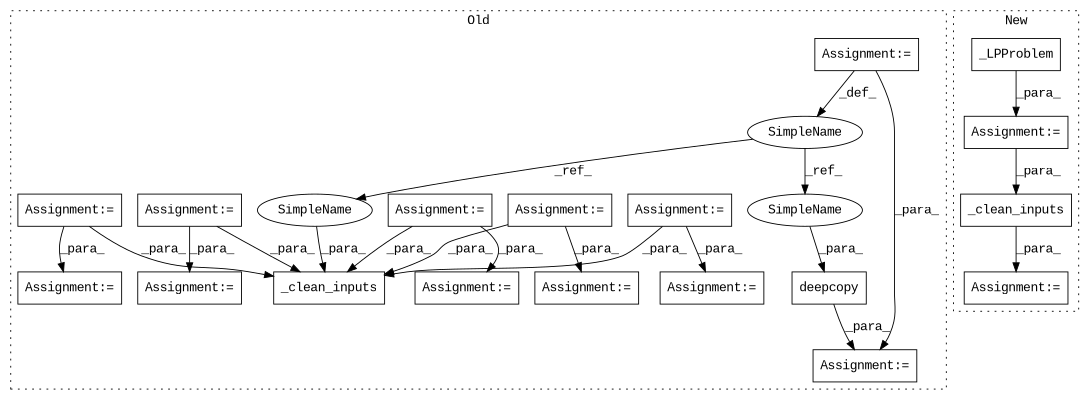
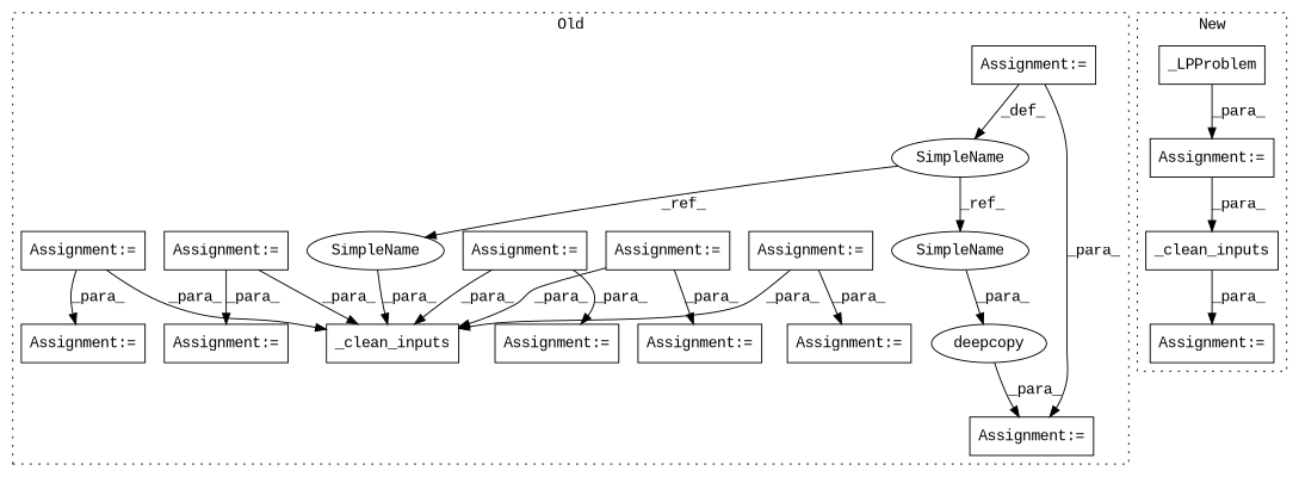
  digraph {
    fontname="Liberation Mono"
    node [a=7 l=1 shape=box fontname="Liberation Mono"]
    edge [fontname="Liberation Mono"]
-   n1 [a=32 l="9,1" label=deepcopy s="2110,2125"]
+   n1 [a=32 l="9,1" label=deepcopy s="2110,2125" shape=ellipse]
    n2 [a=42 l=6 label=SimpleName s=1844 shape=ellipse]
    n3 [a=32 l="14,1" label=_clean_inputs s="2132,2174"]
    n4 [label="Assignment:=" s=2109]
    n5 [label="Assignment:=" s=1726]
    n6 [label="Assignment:=" s=2026]
    n7 [label="Assignment:=" s=1770]
    n8 [label="Assignment:=" s=1850]
    n9 [label="Assignment:=" s=2053]
    n10 [label="Assignment:=" s=1678]
    n11 [label="Assignment:=" s=1640]
    n12 [label="Assignment:=" s=1812]
    n13 [label="Assignment:=" s=1999]
    n14 [label="Assignment:=" s=1975]
    n15 [label="Assignment:=" s=2080]
    n16 [a=42 l=6 label=SimpleName s=2168 shape=ellipse]
    n17 [a=42 l=6 label=SimpleName s=2119 shape=ellipse]
    n18 [a=32 l="14,1" label=_clean_inputs s="1342,1358"]
    n19 [a=32 l="11,1" label=_LPProblem s="1081,1324"]
    n20 [label="Assignment:=" s=1080]
    n21 [label="Assignment:=" s=1341]
    subgraph cluster_1 {
      label=Old
      style=dotted
      n1
      n2
      n3
      n4
      n5
      n6
      n7
      n8
      n9
      n10
      n11
      n12
      n13
      n14
      n15
      n16
      n17
    }
    subgraph cluster_2 {
      label=New
      style=dotted
      n18
      n19
      n20
      n21
    }
    n1 -> n4 [label=_para_]
    n2 -> n16 [label=_ref_]
    n2 -> n17 [label=_ref_]
    n5 -> n3 [label=_para_]
    n5 -> n6 [label=_para_]
    n7 -> n3 [label=_para_]
    n7 -> n9 [label=_para_]
    n8 -> n2 [label=_def_]
    n8 -> n4 [label=_para_]
    n10 -> n3 [label=_para_]
    n10 -> n13 [label=_para_]
    n11 -> n3 [label=_para_]
    n11 -> n14 [label=_para_]
    n12 -> n3 [label=_para_]
    n12 -> n15 [label=_para_]
    n16 -> n3 [label=_para_]
    n17 -> n1 [label=_para_]
    n18 -> n21 [label=_para_]
    n19 -> n20 [label=_para_]
    n20 -> n18 [label=_para_]
  }
